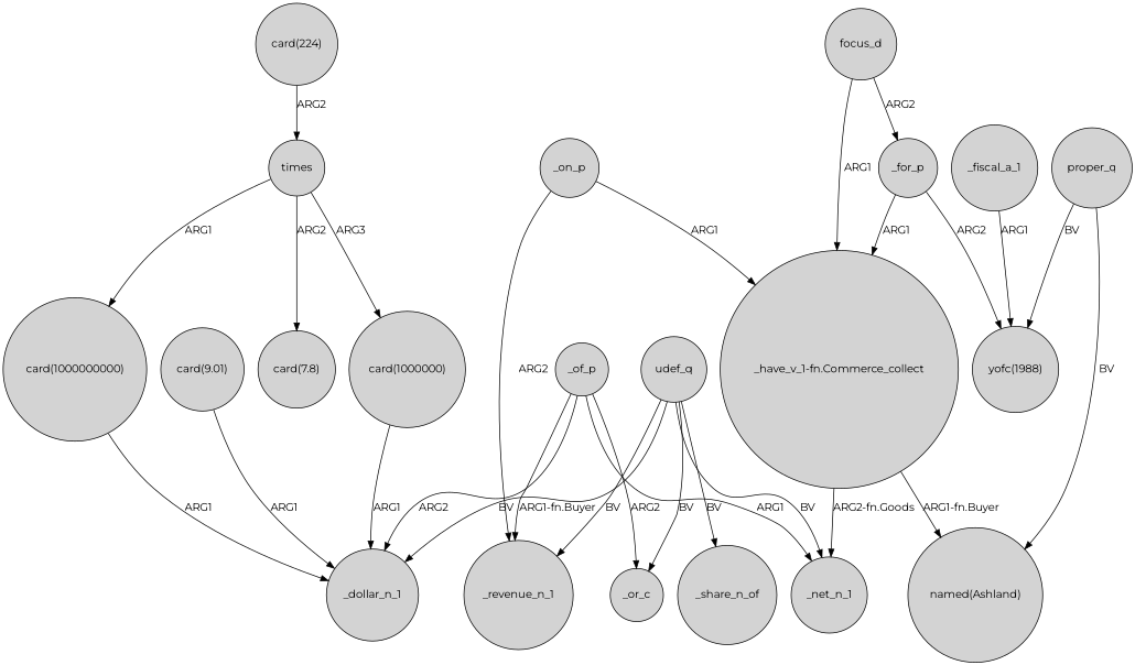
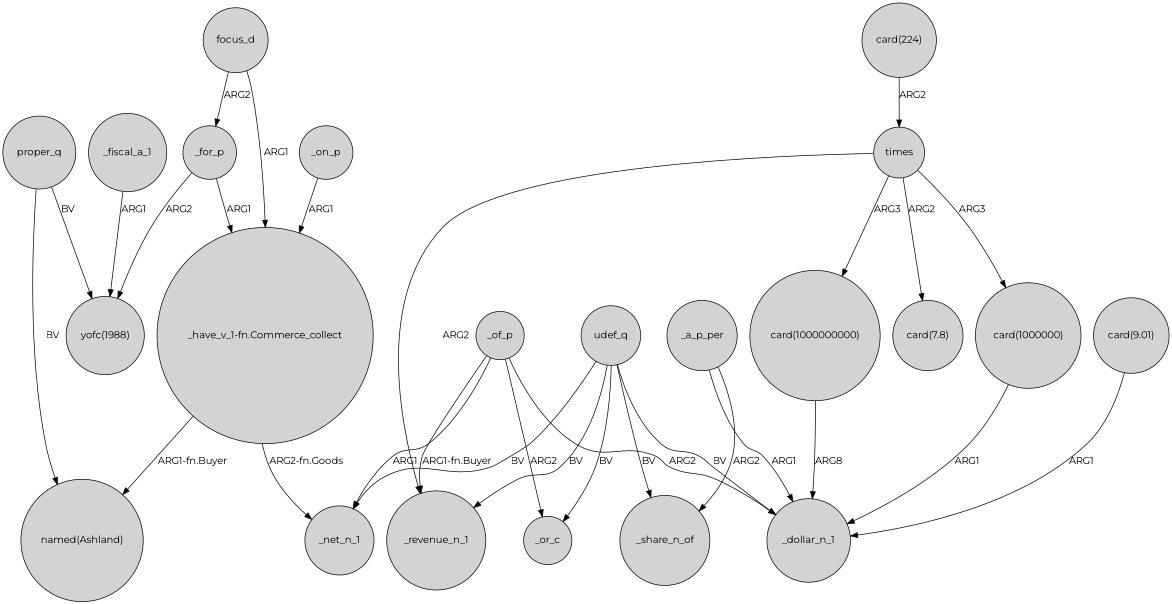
  digraph {
    fontname=Montserrat
    node [fontname=Montserrat shape=circle style=filled]
    edge [fontname=Montserrat]
    "card(1000000000)"
    _dollar_n_1
    _for_p
    "yofc(1988)"
    "_have_v_1-fn.Commerce_collect"
    _net_n_1
    "named(Ashland)"
    times
    "card(1000000)"
    "card(7.8)"
    "card(224)"
    _on_p
    _revenue_n_1
    _of_p
    _or_c
    udef_q
    _share_n_of
    _fiscal_a_1
+   _a_p_per
    proper_q
    n21 [label="card(9.01)"]
    focus_d
-   "card(1000000000)" -> _dollar_n_1 [label=ARG1]
+   "card(1000000000)" -> _dollar_n_1 [label=ARG8]
    _for_p -> "yofc(1988)" [label=ARG2]
    _for_p -> "_have_v_1-fn.Commerce_collect" [label=ARG1]
    "_have_v_1-fn.Commerce_collect" -> _net_n_1 [label="ARG2-fn.Goods"]
    "_have_v_1-fn.Commerce_collect" -> "named(Ashland)" [label="ARG1-fn.Buyer"]
-   times -> "card(1000000000)" [label=ARG1]
+   times -> "card(1000000000)" [label=ARG3]
    times -> "card(1000000)" [label=ARG3]
    times -> "card(7.8)" [label=ARG2]
    "card(1000000)" -> _dollar_n_1 [label=ARG1]
    "card(224)" -> times [label=ARG2]
    _on_p -> "_have_v_1-fn.Commerce_collect" [label=ARG1]
-   _on_p -> _revenue_n_1 [label=ARG2]
+   times -> _revenue_n_1 [label=ARG2]
    _of_p -> _dollar_n_1 [label=ARG2]
    _of_p -> _net_n_1 [label=ARG1]
    _of_p -> _revenue_n_1 [label="ARG1-fn.Buyer"]
    _of_p -> _or_c [label=ARG2]
    udef_q -> _dollar_n_1 [label=BV]
    udef_q -> _net_n_1 [label=BV]
    udef_q -> _revenue_n_1 [label=BV]
    udef_q -> _or_c [label=BV]
    udef_q -> _share_n_of [label=BV]
    _fiscal_a_1 -> "yofc(1988)" [label=ARG1]
+   _a_p_per -> _dollar_n_1 [label=ARG1]
+   _a_p_per -> _share_n_of [label=ARG2]
    proper_q -> "yofc(1988)" [label=BV]
    proper_q -> "named(Ashland)" [label=BV]
    n21 -> _dollar_n_1 [label=ARG1]
    focus_d -> _for_p [label=ARG2]
    focus_d -> "_have_v_1-fn.Commerce_collect" [label=ARG1]
  }
